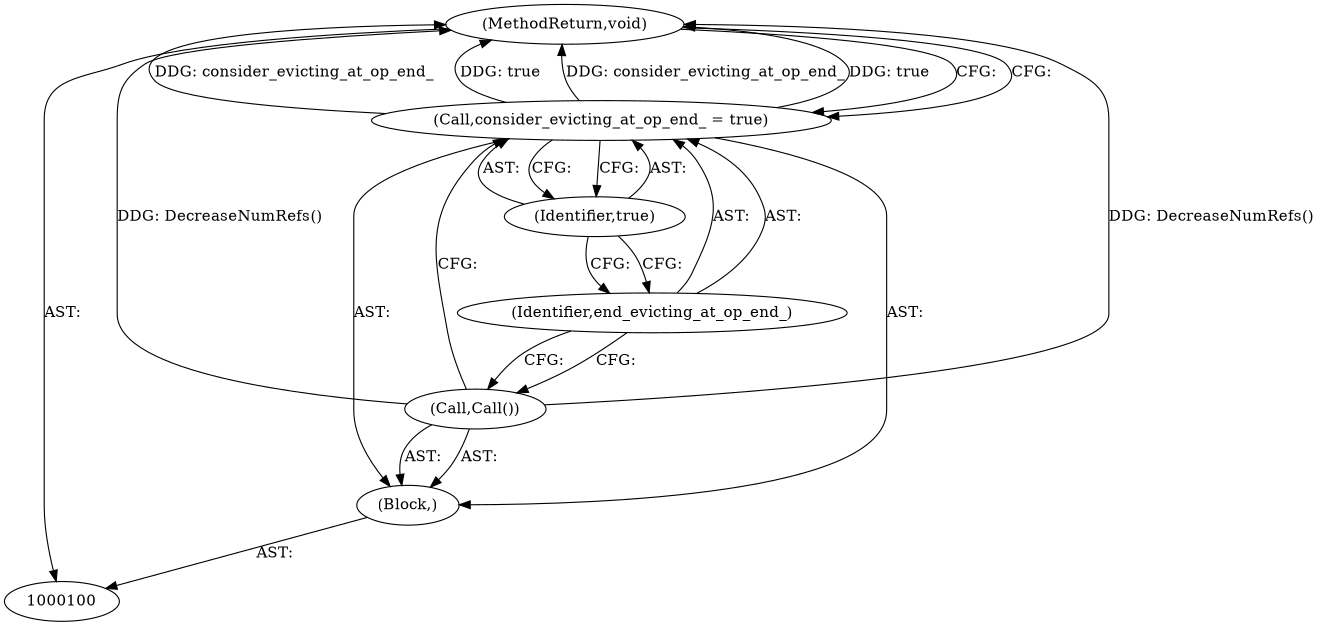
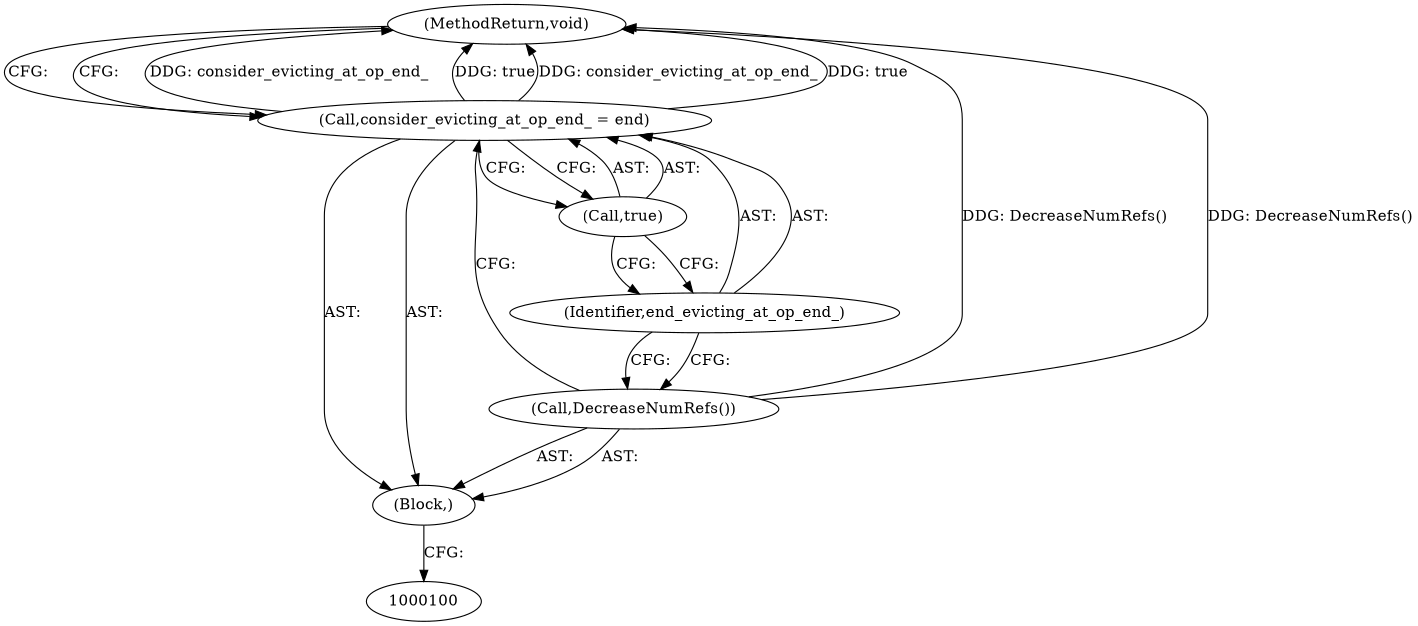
  digraph {
    n1 [label="(MethodReturn,void)"]
-   n2 [label="(Call,consider_evicting_at_op_end_ = true)"]
+   n2 [label="(Call,consider_evicting_at_op_end_ = end)"]
    1000100
    n4 [label="(Block,)"]
-   n5 [label="(Identifier,true)"]
-   n6 [label="(Call,Call())"]
+   n5 [label="(Call,true)"]
+   n6 [label="(Call,DecreaseNumRefs())"]
    n7 [label="(Identifier,end_evicting_at_op_end_)"]
    n1 -> n2 [label="CFG: "]
    n1 -> n2 [label="CFG: "]
-   n1 -> 1000100 [label="AST: "]
    n2 -> n1 [label="DDG: consider_evicting_at_op_end_"]
    n2 -> n1 [label="DDG: true"]
    n2 -> n1 [label="DDG: consider_evicting_at_op_end_"]
    n2 -> n1 [label="DDG: true"]
    n2 -> n4 [label="AST: "]
    n2 -> n4 [label="AST: "]
    n2 -> n5 [label="CFG: "]
    n2 -> n5 [label="CFG: "]
-   n4 -> 1000100 [label="AST: "]
+   n4 -> 1000100 [label="CFG: "]
    n5 -> n2 [label="AST: "]
    n5 -> n2 [label="AST: "]
    n5 -> n7 [label="CFG: "]
    n5 -> n7 [label="CFG: "]
    n6 -> n1 [label="DDG: DecreaseNumRefs()"]
    n6 -> n1 [label="DDG: DecreaseNumRefs()"]
    n6 -> n2 [label="CFG: "]
    n6 -> n4 [label="AST: "]
    n6 -> n4 [label="AST: "]
    n7 -> n2 [label="AST: "]
    n7 -> n2 [label="AST: "]
    n7 -> n6 [label="CFG: "]
    n7 -> n6 [label="CFG: "]
  }
